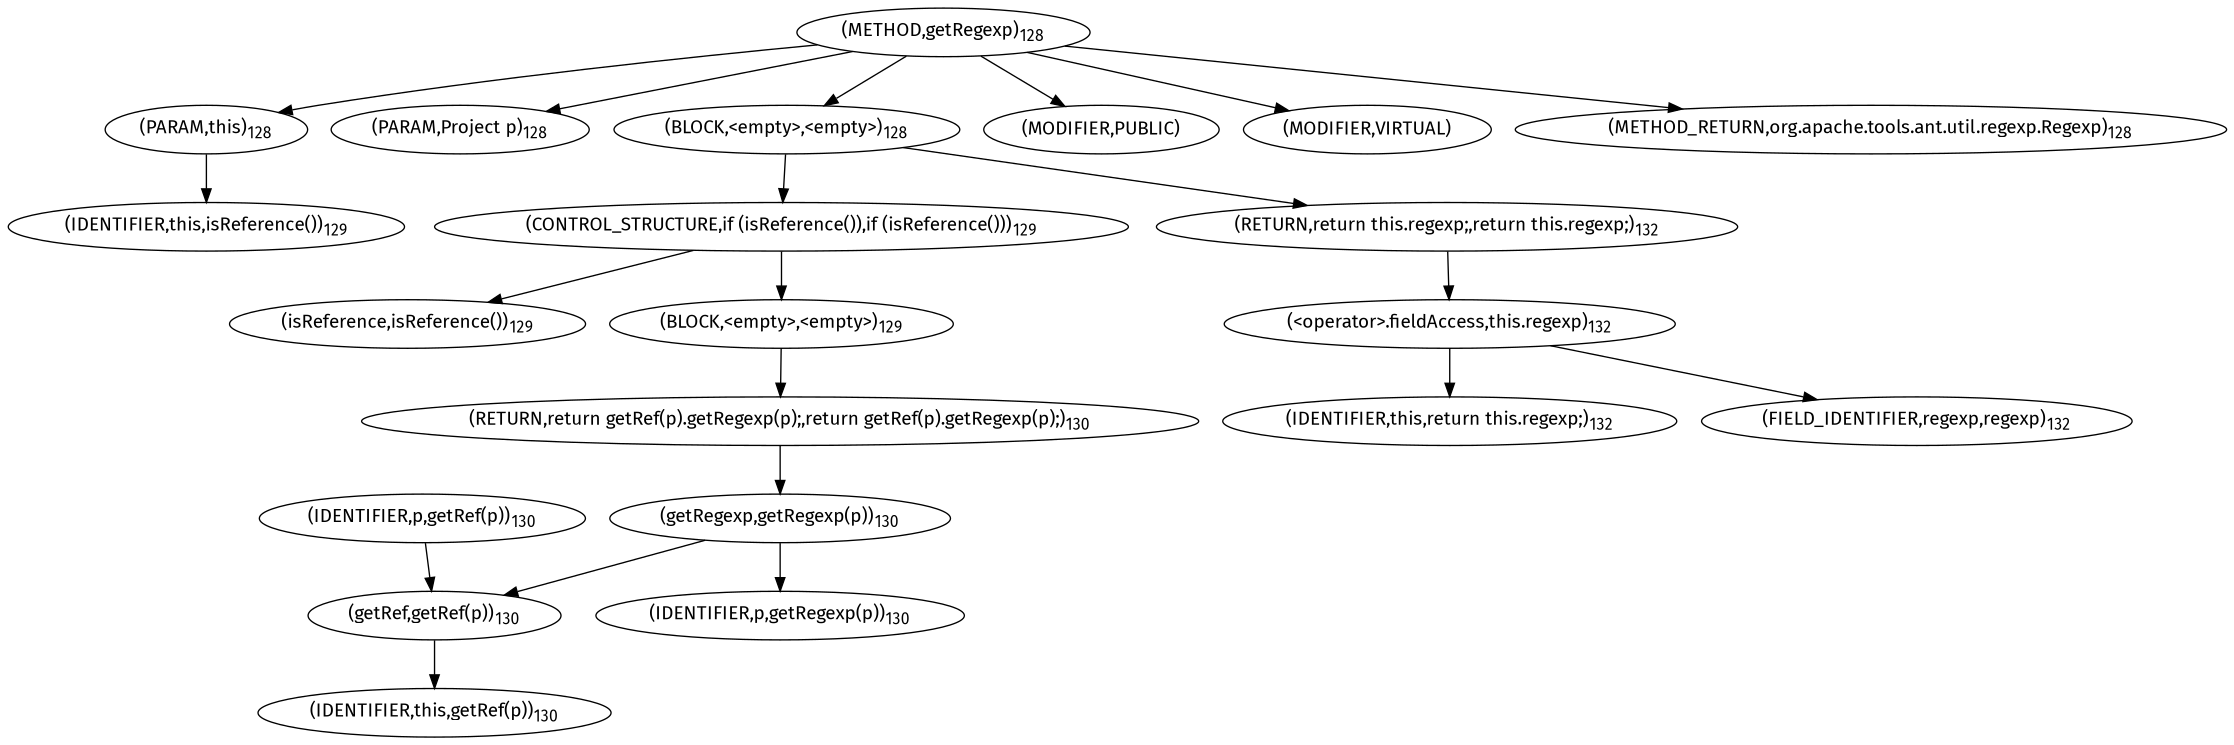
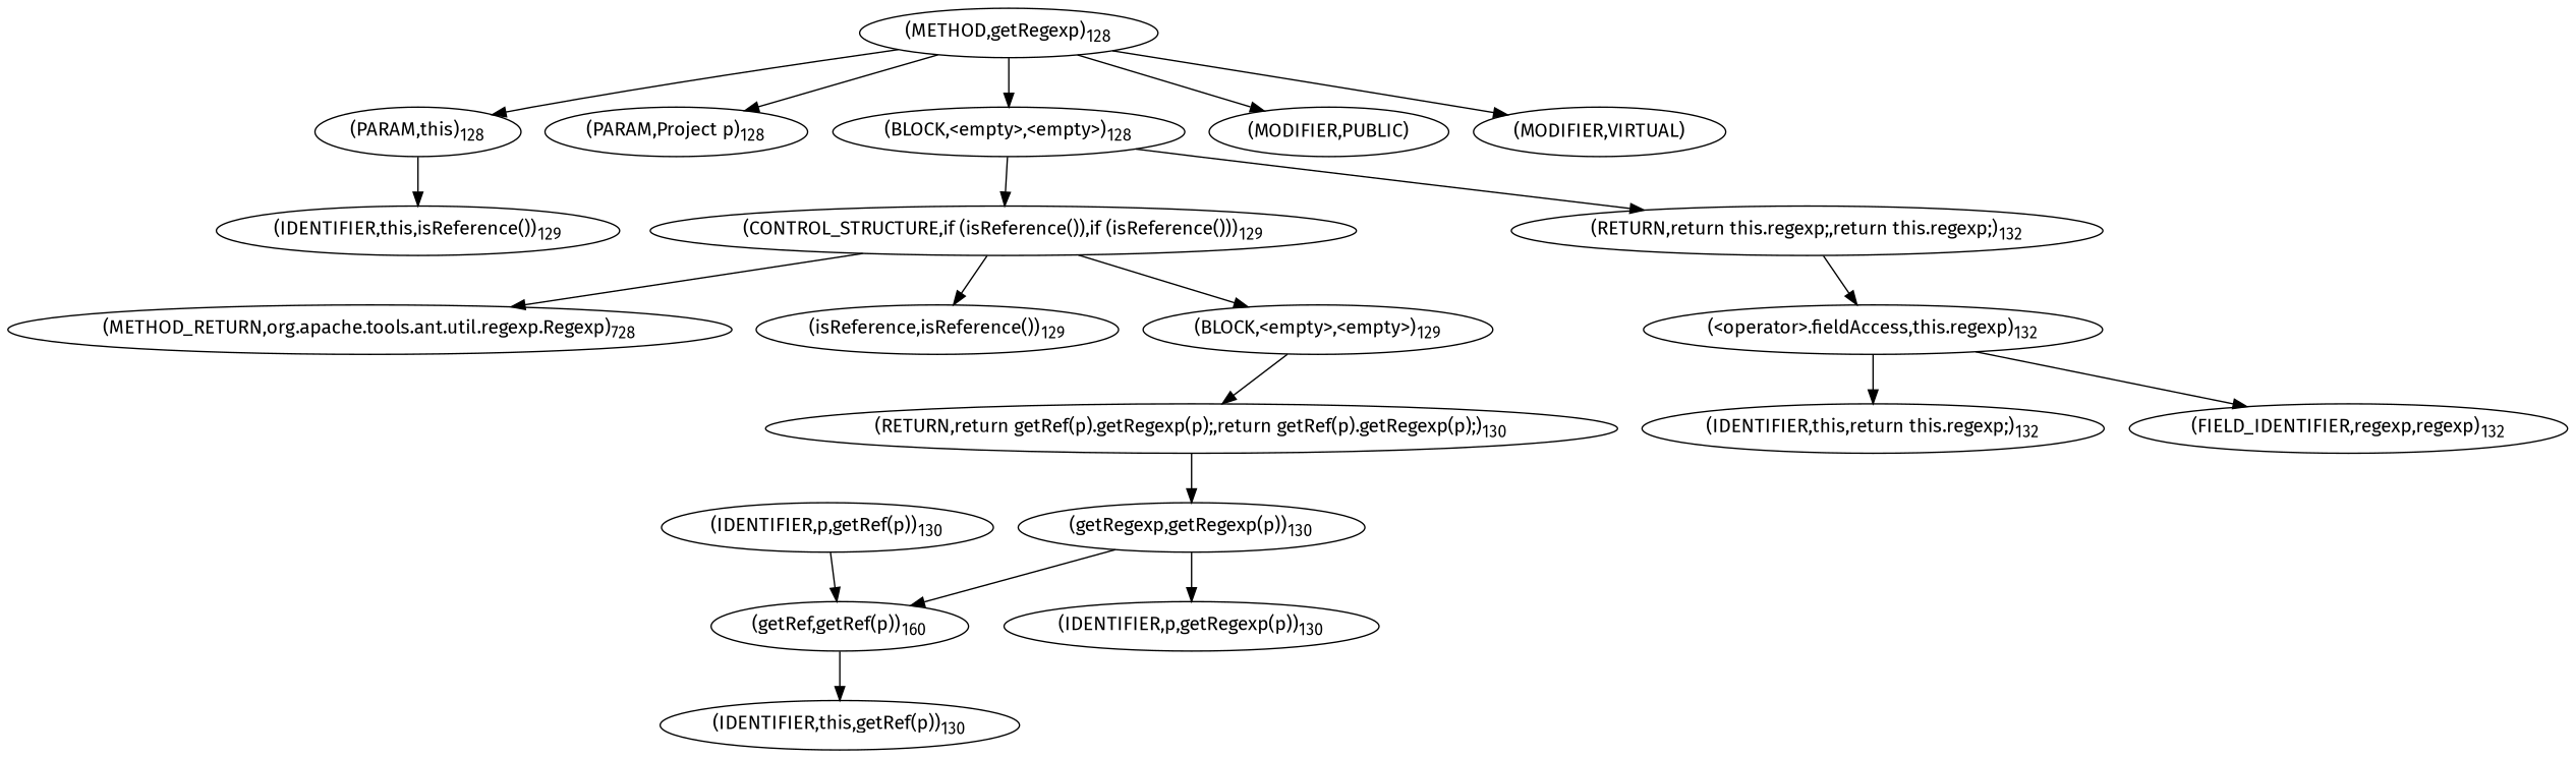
  digraph {
    fontname="Fira Sans"
    node [fontname="Fira Sans"]
    edge [fontname="Fira Sans"]
    n1 [label=<(METHOD,getRegexp)<SUB>128</SUB>>]
    n2 [label=<(PARAM,this)<SUB>128</SUB>>]
    n3 [label=<(PARAM,Project p)<SUB>128</SUB>>]
    n4 [label=<(BLOCK,&lt;empty&gt;,&lt;empty&gt;)<SUB>128</SUB>>]
    n5 [label=<(MODIFIER,PUBLIC)>]
    n6 [label=<(MODIFIER,VIRTUAL)>]
-   n7 [label=<(METHOD_RETURN,org.apache.tools.ant.util.regexp.Regexp)<SUB>128</SUB>>]
+   n7 [label=<(METHOD_RETURN,org.apache.tools.ant.util.regexp.Regexp)<SUB>728</SUB>>]
    n8 [label=<(IDENTIFIER,this,isReference())<SUB>129</SUB>>]
    n9 [label=<(CONTROL_STRUCTURE,if (isReference()),if (isReference()))<SUB>129</SUB>>]
    n10 [label=<(RETURN,return this.regexp;,return this.regexp;)<SUB>132</SUB>>]
    n11 [label=<(isReference,isReference())<SUB>129</SUB>>]
    n12 [label=<(BLOCK,&lt;empty&gt;,&lt;empty&gt;)<SUB>129</SUB>>]
    n13 [label=<(&lt;operator&gt;.fieldAccess,this.regexp)<SUB>132</SUB>>]
    n14 [label=<(RETURN,return getRef(p).getRegexp(p);,return getRef(p).getRegexp(p);)<SUB>130</SUB>>]
    n15 [label=<(getRegexp,getRegexp(p))<SUB>130</SUB>>]
-   n16 [label=<(getRef,getRef(p))<SUB>130</SUB>>]
+   n16 [label=<(getRef,getRef(p))<SUB>160</SUB>>]
    n17 [label=<(IDENTIFIER,p,getRegexp(p))<SUB>130</SUB>>]
    n18 [label=<(IDENTIFIER,this,getRef(p))<SUB>130</SUB>>]
    n19 [label=<(IDENTIFIER,p,getRef(p))<SUB>130</SUB>>]
    n20 [label=<(IDENTIFIER,this,return this.regexp;)<SUB>132</SUB>>]
    n21 [label=<(FIELD_IDENTIFIER,regexp,regexp)<SUB>132</SUB>>]
    n1 -> n2
    n1 -> n3
    n1 -> n4
    n1 -> n5
    n1 -> n6
-   n1 -> n7
+   n9 -> n7
    n2 -> n8
    n4 -> n9
    n4 -> n10
    n9 -> n11
    n9 -> n12
    n10 -> n13
    n12 -> n14
    n13 -> n20
    n13 -> n21
    n14 -> n15
    n15 -> n16
    n15 -> n17
    n16 -> n18
    n19 -> n16
  }
